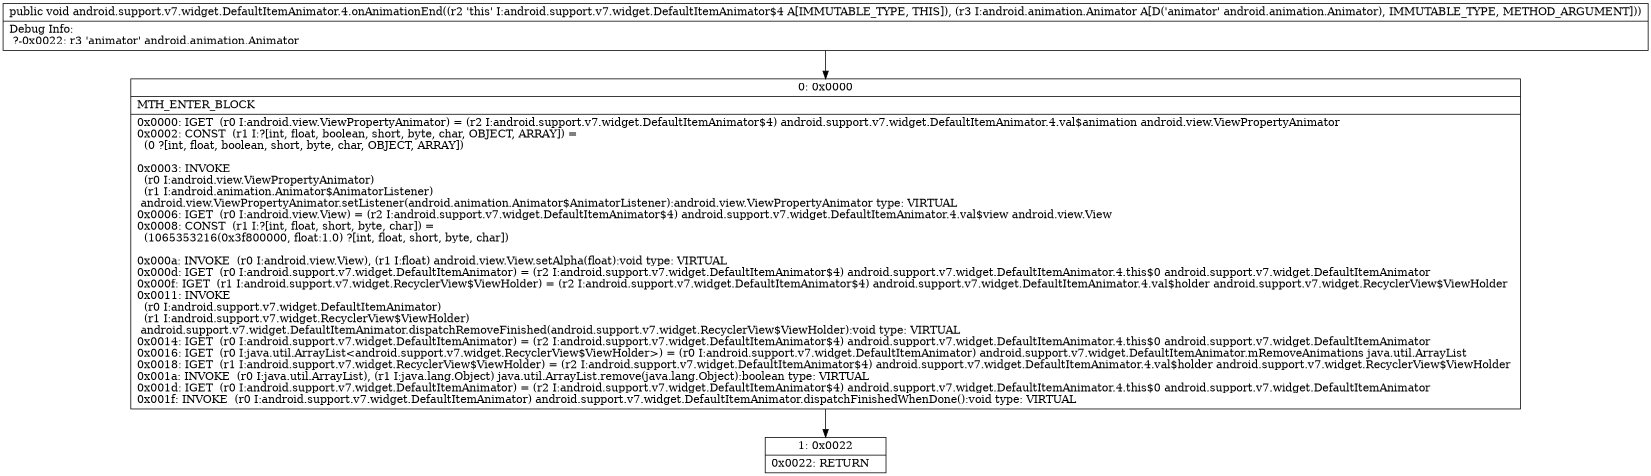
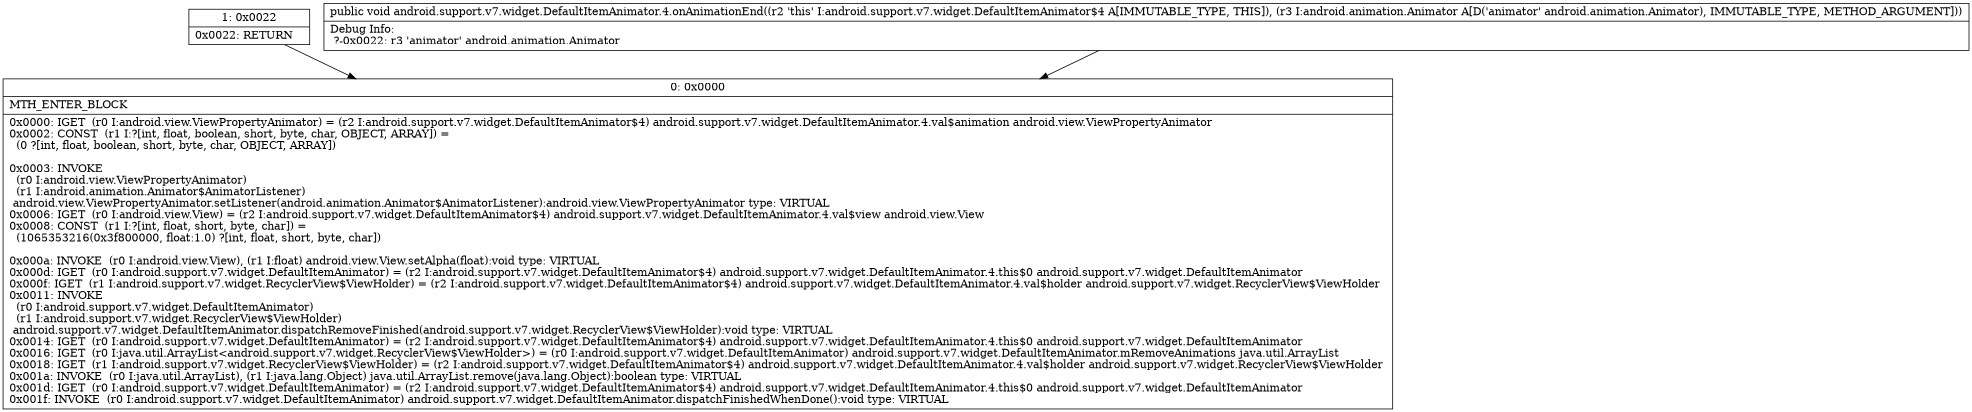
  digraph {
    node [shape=record]
    n1 [label="{0\:\ 0x0000|MTH_ENTER_BLOCK\l|0x0000: IGET  (r0 I:android.view.ViewPropertyAnimator) = (r2 I:android.support.v7.widget.DefaultItemAnimator$4) android.support.v7.widget.DefaultItemAnimator.4.val$animation android.view.ViewPropertyAnimator \l0x0002: CONST  (r1 I:?[int, float, boolean, short, byte, char, OBJECT, ARRAY]) = \l  (0 ?[int, float, boolean, short, byte, char, OBJECT, ARRAY])\l \l0x0003: INVOKE  \l  (r0 I:android.view.ViewPropertyAnimator)\l  (r1 I:android.animation.Animator$AnimatorListener)\l android.view.ViewPropertyAnimator.setListener(android.animation.Animator$AnimatorListener):android.view.ViewPropertyAnimator type: VIRTUAL \l0x0006: IGET  (r0 I:android.view.View) = (r2 I:android.support.v7.widget.DefaultItemAnimator$4) android.support.v7.widget.DefaultItemAnimator.4.val$view android.view.View \l0x0008: CONST  (r1 I:?[int, float, short, byte, char]) = \l  (1065353216(0x3f800000, float:1.0) ?[int, float, short, byte, char])\l \l0x000a: INVOKE  (r0 I:android.view.View), (r1 I:float) android.view.View.setAlpha(float):void type: VIRTUAL \l0x000d: IGET  (r0 I:android.support.v7.widget.DefaultItemAnimator) = (r2 I:android.support.v7.widget.DefaultItemAnimator$4) android.support.v7.widget.DefaultItemAnimator.4.this$0 android.support.v7.widget.DefaultItemAnimator \l0x000f: IGET  (r1 I:android.support.v7.widget.RecyclerView$ViewHolder) = (r2 I:android.support.v7.widget.DefaultItemAnimator$4) android.support.v7.widget.DefaultItemAnimator.4.val$holder android.support.v7.widget.RecyclerView$ViewHolder \l0x0011: INVOKE  \l  (r0 I:android.support.v7.widget.DefaultItemAnimator)\l  (r1 I:android.support.v7.widget.RecyclerView$ViewHolder)\l android.support.v7.widget.DefaultItemAnimator.dispatchRemoveFinished(android.support.v7.widget.RecyclerView$ViewHolder):void type: VIRTUAL \l0x0014: IGET  (r0 I:android.support.v7.widget.DefaultItemAnimator) = (r2 I:android.support.v7.widget.DefaultItemAnimator$4) android.support.v7.widget.DefaultItemAnimator.4.this$0 android.support.v7.widget.DefaultItemAnimator \l0x0016: IGET  (r0 I:java.util.ArrayList\<android.support.v7.widget.RecyclerView$ViewHolder\>) = (r0 I:android.support.v7.widget.DefaultItemAnimator) android.support.v7.widget.DefaultItemAnimator.mRemoveAnimations java.util.ArrayList \l0x0018: IGET  (r1 I:android.support.v7.widget.RecyclerView$ViewHolder) = (r2 I:android.support.v7.widget.DefaultItemAnimator$4) android.support.v7.widget.DefaultItemAnimator.4.val$holder android.support.v7.widget.RecyclerView$ViewHolder \l0x001a: INVOKE  (r0 I:java.util.ArrayList), (r1 I:java.lang.Object) java.util.ArrayList.remove(java.lang.Object):boolean type: VIRTUAL \l0x001d: IGET  (r0 I:android.support.v7.widget.DefaultItemAnimator) = (r2 I:android.support.v7.widget.DefaultItemAnimator$4) android.support.v7.widget.DefaultItemAnimator.4.this$0 android.support.v7.widget.DefaultItemAnimator \l0x001f: INVOKE  (r0 I:android.support.v7.widget.DefaultItemAnimator) android.support.v7.widget.DefaultItemAnimator.dispatchFinishedWhenDone():void type: VIRTUAL \l}"]
    n2 [label="{1\:\ 0x0022|0x0022: RETURN   \l}"]
    n3 [label="{public void android.support.v7.widget.DefaultItemAnimator.4.onAnimationEnd((r2 'this' I:android.support.v7.widget.DefaultItemAnimator$4 A[IMMUTABLE_TYPE, THIS]), (r3 I:android.animation.Animator A[D('animator' android.animation.Animator), IMMUTABLE_TYPE, METHOD_ARGUMENT]))  | Debug Info:\l  ?\-0x0022: r3 'animator' android.animation.Animator\l}"]
-   n1 -> n2
+   n2 -> n1
    n3 -> n1
  }
